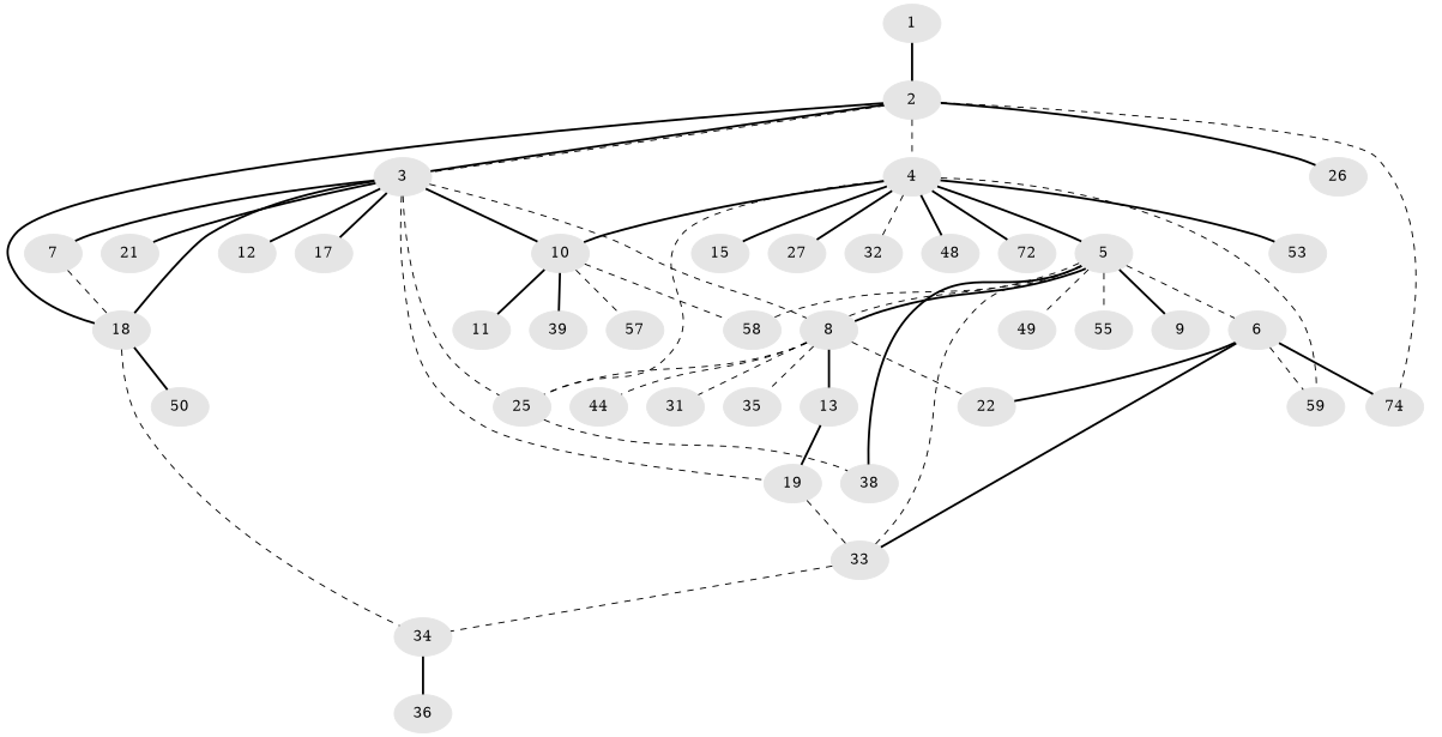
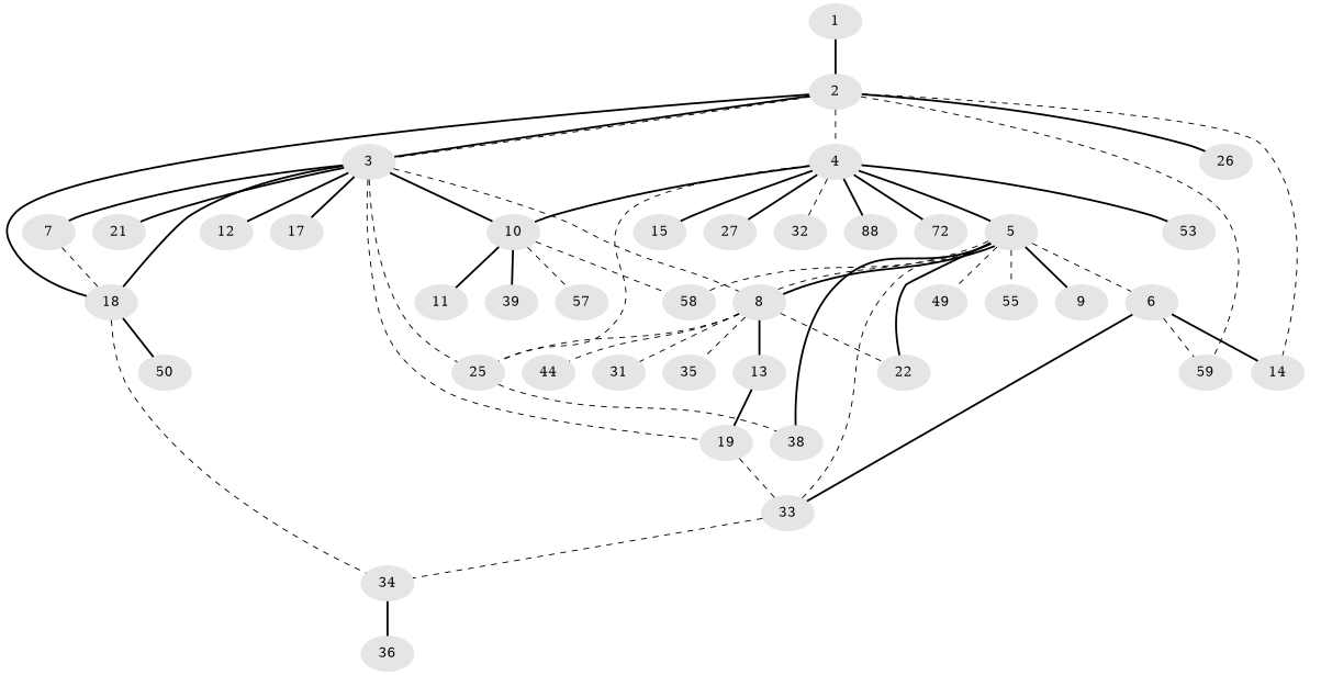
  graph {
    node [color=gray90 style=filled]
    edge [style=bold]
    2 [super="+47"]
    3 [super="+20"]
    4 [super="+41"]
-   14 [label=74]
+   14
    18 [super="+43"]
    26 [super="+42"]
    1
    7 [super="+37"]
    8 [super="+24"]
    10 [super="+28"]
    12 [super="+29"]
    17
    19 [super="+45"]
    21
    25
    5 [super="+30"]
    15
    27 [super="+46"]
    32
-   48
+   48 [label=88]
    n21 [label=72]
    53
    59
    34 [super="+56"]
    50
    22 [super="+51"]
    13 [super="+16"]
    31
    35
    44
    58
    11
    39
    57
    33
    38 [super="+54"]
    6 [super="+40"]
    9 [super="+23"]
    49
    55
    36
    2 -- 3 [weight=2]
    2 -- 3 [style=dashed]
    2 -- 4 [style=dashed weight=2]
    2 -- 14 [style=dashed]
    2 -- 18
    2 -- 26 [weight=2]
    3 -- 18
    3 -- 7
    3 -- 8 [style=dashed]
    3 -- 10
    3 -- 12
    3 -- 17
    3 -- 19 [style=dashed]
    3 -- 21
    3 -- 25 [style=dashed]
    4 -- 10
    4 -- 25 [style=dashed]
    4 -- 5
    4 -- 15
    4 -- 27
    4 -- 32 [style=dashed]
    4 -- 48
    4 -- n21
    4 -- 53
-   4 -- 59 [style=dashed]
+   2 -- 59 [style=dashed]
    18 -- 34 [style=dashed]
    18 -- 50
    1 -- 2
    7 -- 18 [style=dashed]
    8 -- 25 [style=dashed]
    8 -- 22 [style=dashed]
    8 -- 13
    8 -- 31 [style=dashed]
    8 -- 35 [style=dashed]
    8 -- 44 [style=dashed]
    10 -- 58 [style=dashed]
    10 -- 11
    10 -- 39
    10 -- 57 [style=dashed]
    19 -- 33 [style=dashed]
    25 -- 38 [style=dashed]
    5 -- 8 [style=dashed]
    5 -- 8
-   6 -- 22
+   5 -- 22
    5 -- 58 [style=dashed]
    5 -- 33 [style=dashed]
    5 -- 38
    5 -- 6 [style=dashed]
    5 -- 9
    5 -- 49 [style=dashed]
    5 -- 55 [style=dashed]
    34 -- 36
    13 -- 19
    33 -- 34 [style=dashed]
    6 -- 14
    6 -- 59 [style=dashed]
    6 -- 33
  }
